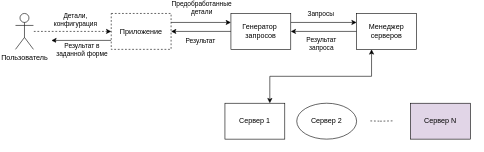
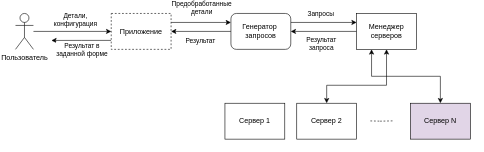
  <mxCell id="0" />
  <mxCell id="1" parent="0" />
  <mxCell id="2" value="Пользователь" style="shape=umlActor;verticalLabelPosition=bottom;verticalAlign=top;html=1;outlineConnect=0;" parent="1" vertex="1"><mxGeometry x="20" y="20" width="30" height="60" as="geometry" /></mxCell>
- <mxCell id="3" style="edgeStyle=orthogonalEdgeStyle;rounded=0;orthogonalLoop=1;jettySize=auto;html=1;exitX=0;exitY=0.5;exitDx=0;exitDy=0;startArrow=classic;startFill=1;endArrow=none;endFill=0;dashed=1;" parent="1" source="11" target="2" edge="1"><mxGeometry relative="1" as="geometry" /></mxCell>
+ <mxCell id="3" style="edgeStyle=orthogonalEdgeStyle;rounded=0;orthogonalLoop=1;jettySize=auto;html=1;exitX=0;exitY=0.5;exitDx=0;exitDy=0;startArrow=classic;startFill=1;endArrow=none;endFill=0;" parent="1" source="11" target="2" edge="1"><mxGeometry relative="1" as="geometry" /></mxCell>
  <mxCell id="4" value="Детали, &lt;br&gt;конфигурация" style="edgeLabel;html=1;align=center;verticalAlign=middle;resizable=0;points=[];" parent="3" vertex="1" connectable="0"><mxGeometry x="0.174" y="1" relative="1" as="geometry"><mxPoint x="15" y="-21" as="offset" /></mxGeometry></mxCell>
  <mxCell id="5" style="edgeStyle=orthogonalEdgeStyle;rounded=0;orthogonalLoop=1;jettySize=auto;html=1;exitX=1;exitY=0.25;exitDx=0;exitDy=0;entryX=0;entryY=0.25;entryDx=0;entryDy=0;startArrow=none;startFill=0;endArrow=classic;endFill=1;" parent="1" source="23" target="16" edge="1"><mxGeometry relative="1" as="geometry" /></mxCell>
  <mxCell id="6" value="Запросы" style="edgeLabel;html=1;align=center;verticalAlign=middle;resizable=0;points=[];" parent="5" vertex="1" connectable="0"><mxGeometry x="-0.116" y="1" relative="1" as="geometry"><mxPoint y="-14" as="offset" /></mxGeometry></mxCell>
  <mxCell id="7" style="edgeStyle=orthogonalEdgeStyle;rounded=0;orthogonalLoop=1;jettySize=auto;html=1;exitX=1;exitY=0.25;exitDx=0;exitDy=0;entryX=0;entryY=0.25;entryDx=0;entryDy=0;startArrow=none;startFill=0;" parent="1" source="11" target="23" edge="1"><mxGeometry relative="1" as="geometry" /></mxCell>
  <mxCell id="8" value="Предобработанные &lt;br&gt;детали" style="edgeLabel;html=1;align=center;verticalAlign=middle;resizable=0;points=[];" parent="7" vertex="1" connectable="0"><mxGeometry x="-0.201" y="1" relative="1" as="geometry"><mxPoint x="10" y="-24" as="offset" /></mxGeometry></mxCell>
  <mxCell id="9" style="edgeStyle=orthogonalEdgeStyle;rounded=0;orthogonalLoop=1;jettySize=auto;html=1;exitX=0;exitY=0.75;exitDx=0;exitDy=0;startArrow=none;startFill=0;" parent="1" source="11" edge="1"><mxGeometry relative="1" as="geometry"><mxPoint x="80" y="65.103" as="targetPoint" /></mxGeometry></mxCell>
  <mxCell id="10" value="Результат в &lt;br&gt;заданной форме" style="edgeLabel;html=1;align=center;verticalAlign=middle;resizable=0;points=[];" parent="9" vertex="1" connectable="0"><mxGeometry x="0.333" y="3" relative="1" as="geometry"><mxPoint x="17" y="12" as="offset" /></mxGeometry></mxCell>
  <mxCell id="11" value="Приложение" style="rounded=0;whiteSpace=wrap;html=1;dashed=1;" parent="1" vertex="1"><mxGeometry x="180" y="20" width="100" height="60" as="geometry" /></mxCell>
- <mxCell id="12" style="edgeStyle=orthogonalEdgeStyle;rounded=0;orthogonalLoop=1;jettySize=auto;html=1;exitX=0.25;exitY=1;exitDx=0;exitDy=0;entryX=0.75;entryY=0;entryDx=0;entryDy=0;startArrow=classic;startFill=1;endArrow=classic;endFill=1;" parent="1" source="16" target="17" edge="1"><mxGeometry relative="1" as="geometry" /></mxCell>
+ <mxCell id="12" style="edgeStyle=orthogonalEdgeStyle;rounded=0;orthogonalLoop=1;jettySize=auto;html=1;exitX=0.25;exitY=1;exitDx=0;exitDy=0;startArrow=classic;startFill=1;endArrow=classic;endFill=1;" parent="1" source="16" target="20" edge="1"><mxGeometry relative="1" as="geometry" /></mxCell>
+ <mxCell id="13" style="edgeStyle=orthogonalEdgeStyle;rounded=0;orthogonalLoop=1;jettySize=auto;html=1;startArrow=classic;startFill=1;endArrow=classic;endFill=1;exitX=0.5;exitY=1;exitDx=0;exitDy=0;entryX=0.5;entryY=0;entryDx=0;entryDy=0;" parent="1" source="16" target="19" edge="1"><mxGeometry relative="1" as="geometry"><Array as="points"><mxPoint x="640" y="140" /><mxPoint x="540" y="140" /></Array><mxPoint x="640" y="90" as="sourcePoint" /><mxPoint x="650" y="140" as="targetPoint" /></mxGeometry></mxCell>
  <mxCell id="14" style="edgeStyle=orthogonalEdgeStyle;rounded=0;orthogonalLoop=1;jettySize=auto;html=1;exitX=0;exitY=0.5;exitDx=0;exitDy=0;entryX=1;entryY=0.5;entryDx=0;entryDy=0;startArrow=none;startFill=0;" parent="1" source="16" target="23" edge="1"><mxGeometry relative="1" as="geometry" /></mxCell>
  <mxCell id="15" value="Результат&lt;br&gt;запроса" style="edgeLabel;html=1;align=center;verticalAlign=middle;resizable=0;points=[];" parent="14" vertex="1" connectable="0"><mxGeometry x="0.251" y="-1" relative="1" as="geometry"><mxPoint x="9" y="21" as="offset" /></mxGeometry></mxCell>
  <mxCell id="16" value="Менеджер &lt;br&gt;серверов" style="rounded=0;whiteSpace=wrap;html=1;" parent="1" vertex="1"><mxGeometry x="590" y="20" width="100" height="60" as="geometry" /></mxCell>
  <mxCell id="17" value="Сервер 1" style="rounded=0;whiteSpace=wrap;html=1;" parent="1" vertex="1"><mxGeometry x="370" y="170" width="100" height="60" as="geometry" /></mxCell>
  <mxCell id="18" style="edgeStyle=orthogonalEdgeStyle;rounded=0;orthogonalLoop=1;jettySize=auto;html=1;startArrow=none;startFill=0;endArrow=none;endFill=0;dashed=1;strokeWidth=1;" parent="1" edge="1"><mxGeometry relative="1" as="geometry"><mxPoint x="650" y="199.5" as="sourcePoint" /><mxPoint x="610" y="199.5" as="targetPoint" /></mxGeometry></mxCell>
- <mxCell id="19" value="Сервер 2" style="ellipse;whiteSpace=wrap;html=1;" parent="1" vertex="1"><mxGeometry x="490" y="170" width="100" height="60" as="geometry" /></mxCell>
+ <mxCell id="19" value="Сервер 2" style="rounded=0;whiteSpace=wrap;html=1;" parent="1" vertex="1"><mxGeometry x="490" y="170" width="100" height="60" as="geometry" /></mxCell>
  <mxCell id="20" value="Сервер N" style="rounded=0;whiteSpace=wrap;html=1;fillColor=#e1d5e7;" parent="1" vertex="1"><mxGeometry x="680" y="170" width="100" height="60" as="geometry" /></mxCell>
  <mxCell id="21" style="edgeStyle=orthogonalEdgeStyle;rounded=0;orthogonalLoop=1;jettySize=auto;html=1;exitX=0;exitY=0.5;exitDx=0;exitDy=0;entryX=1;entryY=0.5;entryDx=0;entryDy=0;startArrow=none;startFill=0;" parent="1" source="23" target="11" edge="1"><mxGeometry relative="1" as="geometry" /></mxCell>
  <mxCell id="22" value="Результат" style="edgeLabel;html=1;align=center;verticalAlign=middle;resizable=0;points=[];" parent="21" vertex="1" connectable="0"><mxGeometry x="0.235" relative="1" as="geometry"><mxPoint x="10" y="15" as="offset" /></mxGeometry></mxCell>
- <mxCell id="23" value="Генератор&amp;nbsp;&lt;br&gt;запросов" style="rounded=0;whiteSpace=wrap;html=1;" parent="1" vertex="1"><mxGeometry x="380" y="20" width="100" height="60" as="geometry" /></mxCell>
+ <mxCell id="23" value="Генератор&amp;nbsp;&lt;br&gt;запросов" style="whiteSpace=wrap;html=1;rounded=1;" parent="1" vertex="1"><mxGeometry x="380" y="20" width="100" height="60" as="geometry" /></mxCell>
